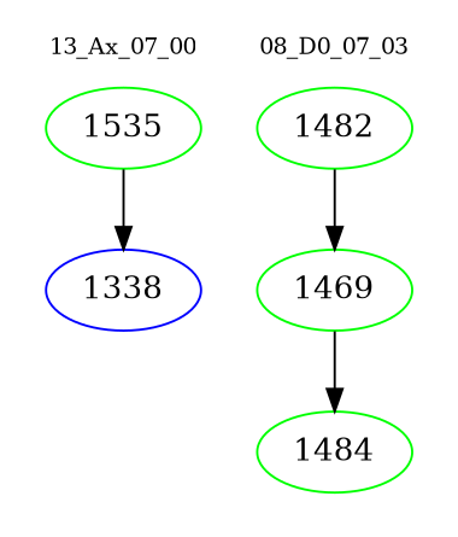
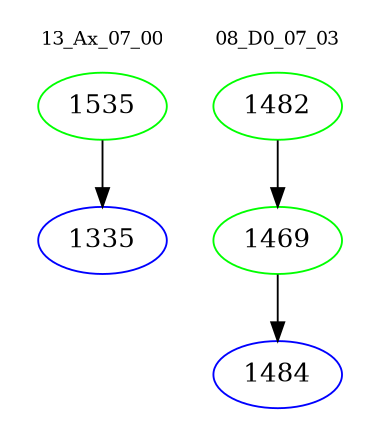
  digraph {
    node [color=green]
    edge [color=black]
    n1 [label=1535]
-   n2 [color=blue label=1338]
+   n2 [color=blue label=1335]
    n3 [label=1482]
    n4 [label=1469]
-   n5 [label=1484]
+   n5 [color=blue label=1484]
    subgraph cluster_1 {
      color=white
      fontsize=10
      label="13_Ax_07_00"
      n1
      n2
    }
    subgraph cluster_2 {
      color=white
      fontsize=10
      label="08_D0_07_03"
      n3
      n4
      n5
    }
    n1 -> n2
    n3 -> n4
    n4 -> n5
  }
